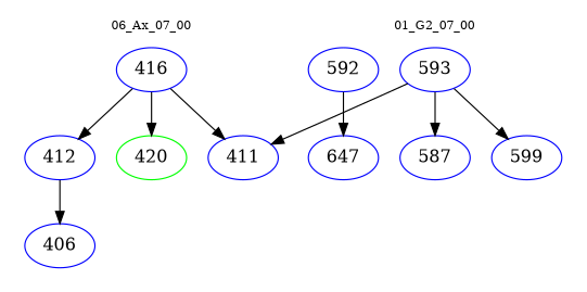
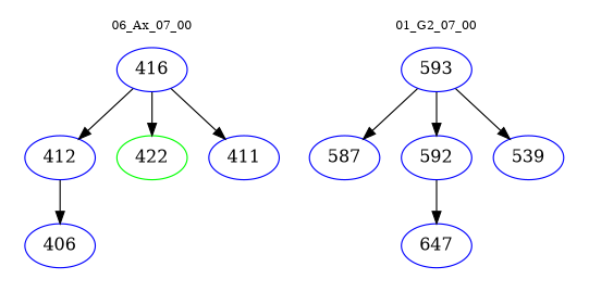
  digraph {
    node [color=blue]
    edge [color=black]
    n1 [label=416]
    n2 [label=412]
-   n3 [color=green label=420]
+   n3 [color=green label=422]
    n4 [label=411]
    n5 [label=406]
    n6 [label=593]
    n7 [label=587]
    n8 [label=592]
-   n9 [label=599]
+   n9 [label=539]
    n10 [label=647]
    subgraph cluster_1 {
      color=white
      fontsize=10
      label="06_Ax_07_00"
      n1
      n2
      n3
      n4
      n5
    }
    subgraph cluster_2 {
      color=white
      fontsize=10
      label="01_G2_07_00"
      n6
      n7
      n8
      n9
      n10
    }
    n1 -> n2
    n1 -> n3
    n1 -> n4
    n2 -> n5
    n6 -> n7
-   n6 -> n4
+   n6 -> n8
    n6 -> n9
    n8 -> n10
  }
